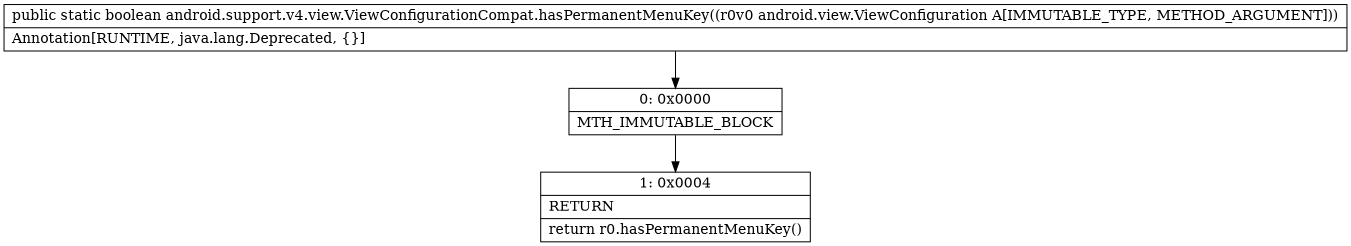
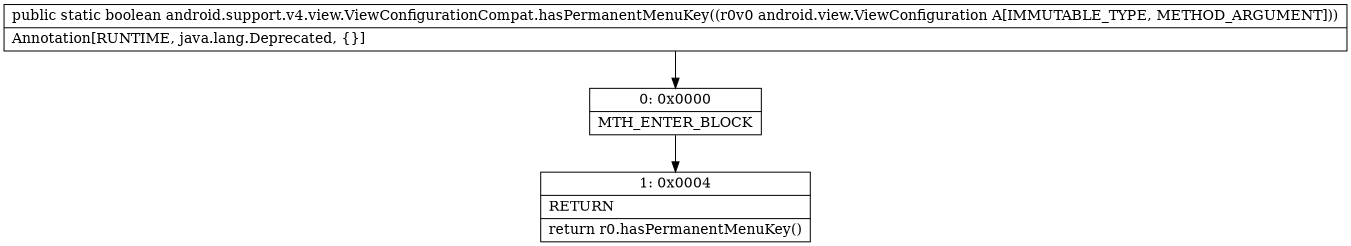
  digraph {
    node [shape=record]
-   n1 [label="{0\:\ 0x0000|MTH_IMMUTABLE_BLOCK\l}"]
+   n1 [label="{0\:\ 0x0000|MTH_ENTER_BLOCK\l}"]
    n2 [label="{1\:\ 0x0004|RETURN\l|return r0.hasPermanentMenuKey()\l}"]
    n3 [label="{public static boolean android.support.v4.view.ViewConfigurationCompat.hasPermanentMenuKey((r0v0 android.view.ViewConfiguration A[IMMUTABLE_TYPE, METHOD_ARGUMENT]))  | Annotation[RUNTIME, java.lang.Deprecated, \{\}]\l}"]
    n1 -> n2
    n3 -> n1
  }
